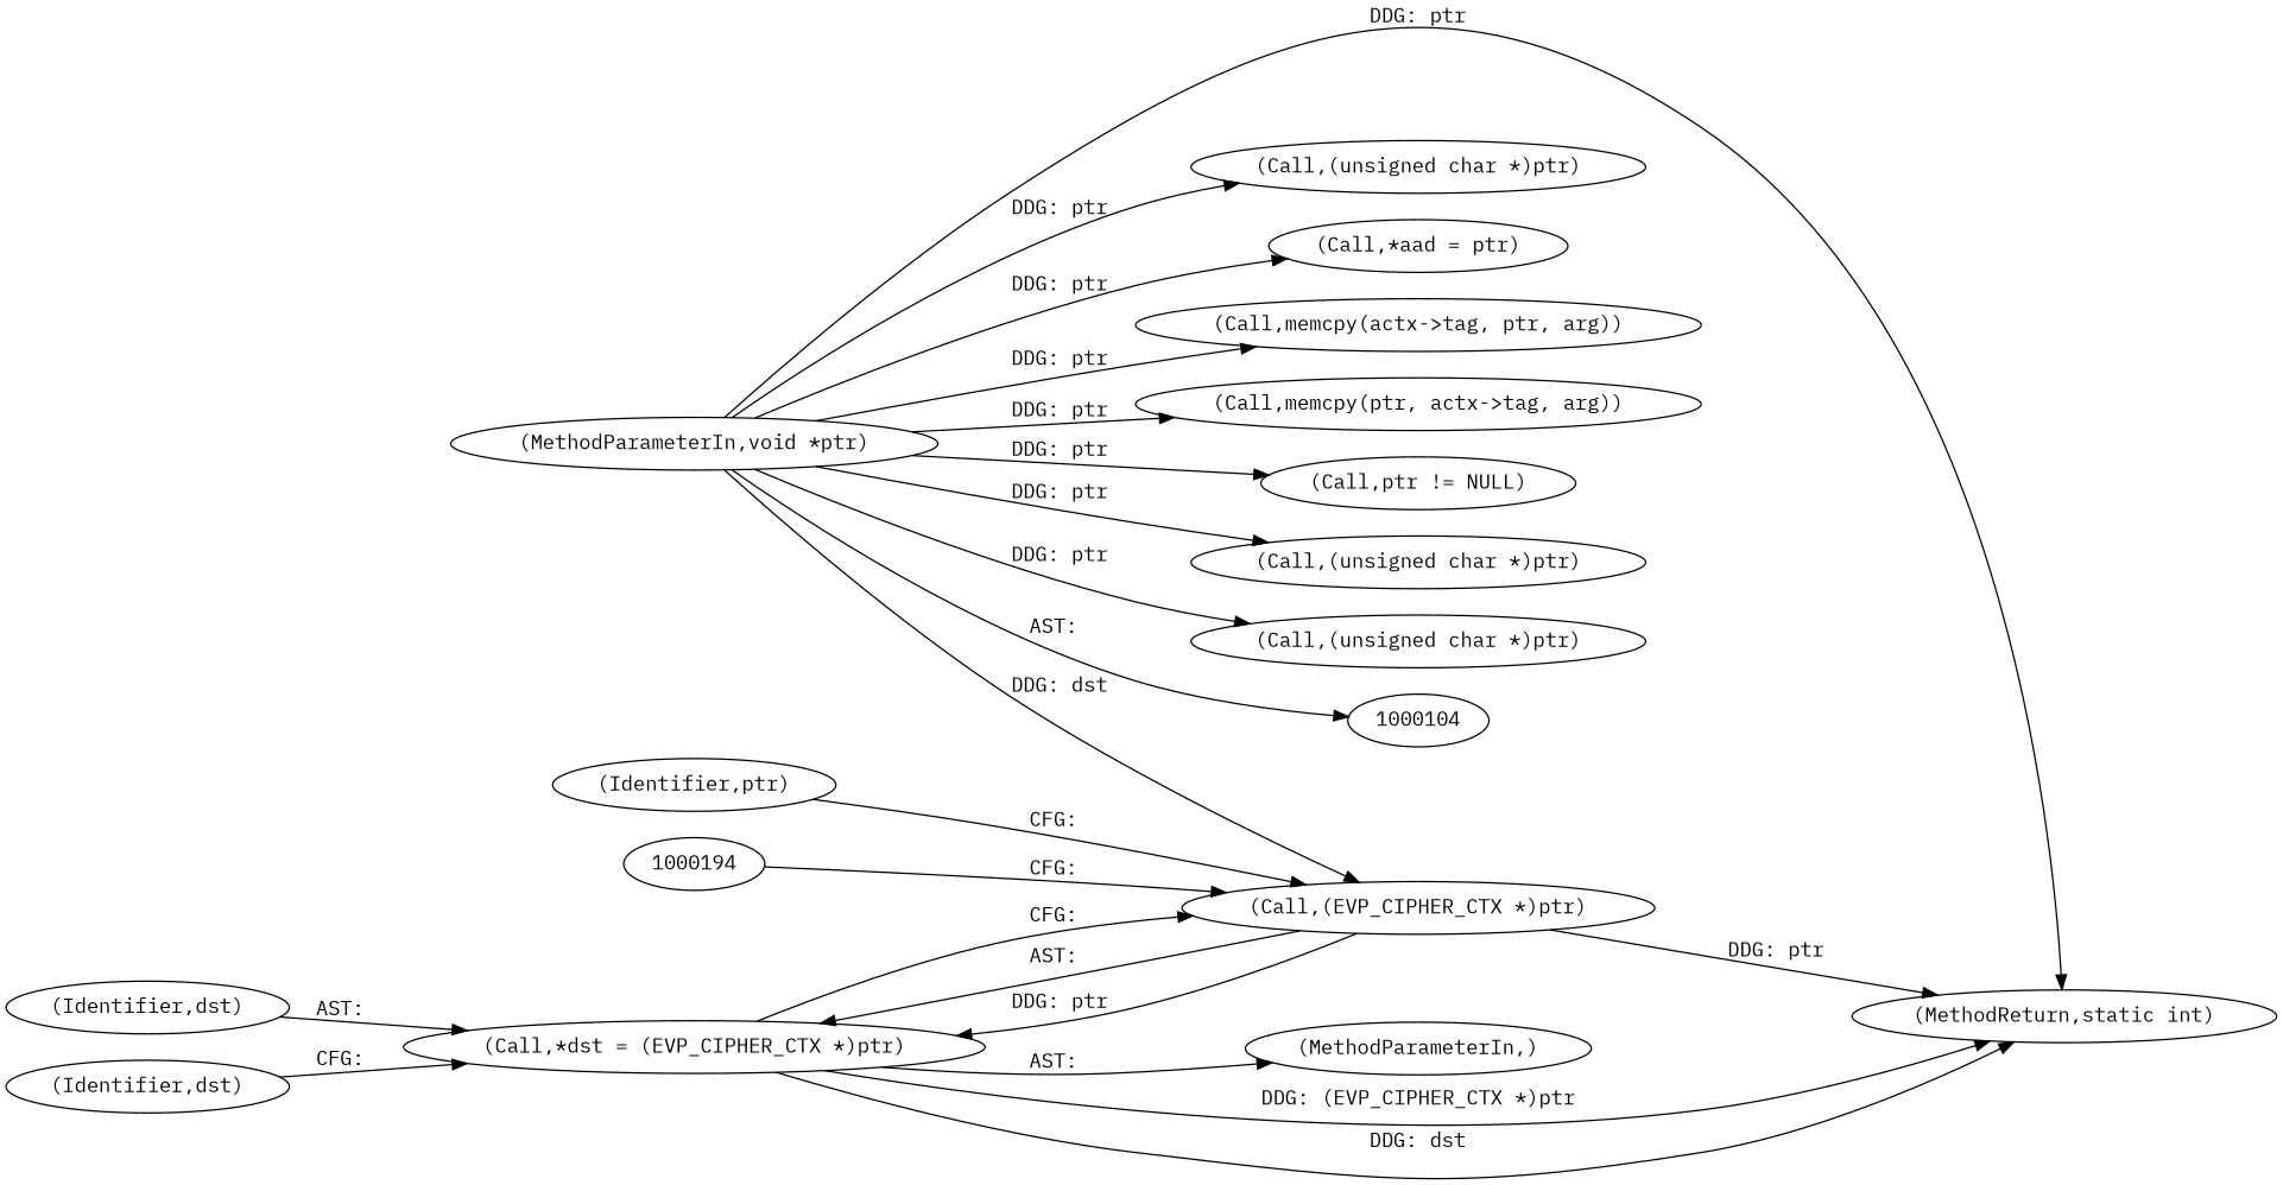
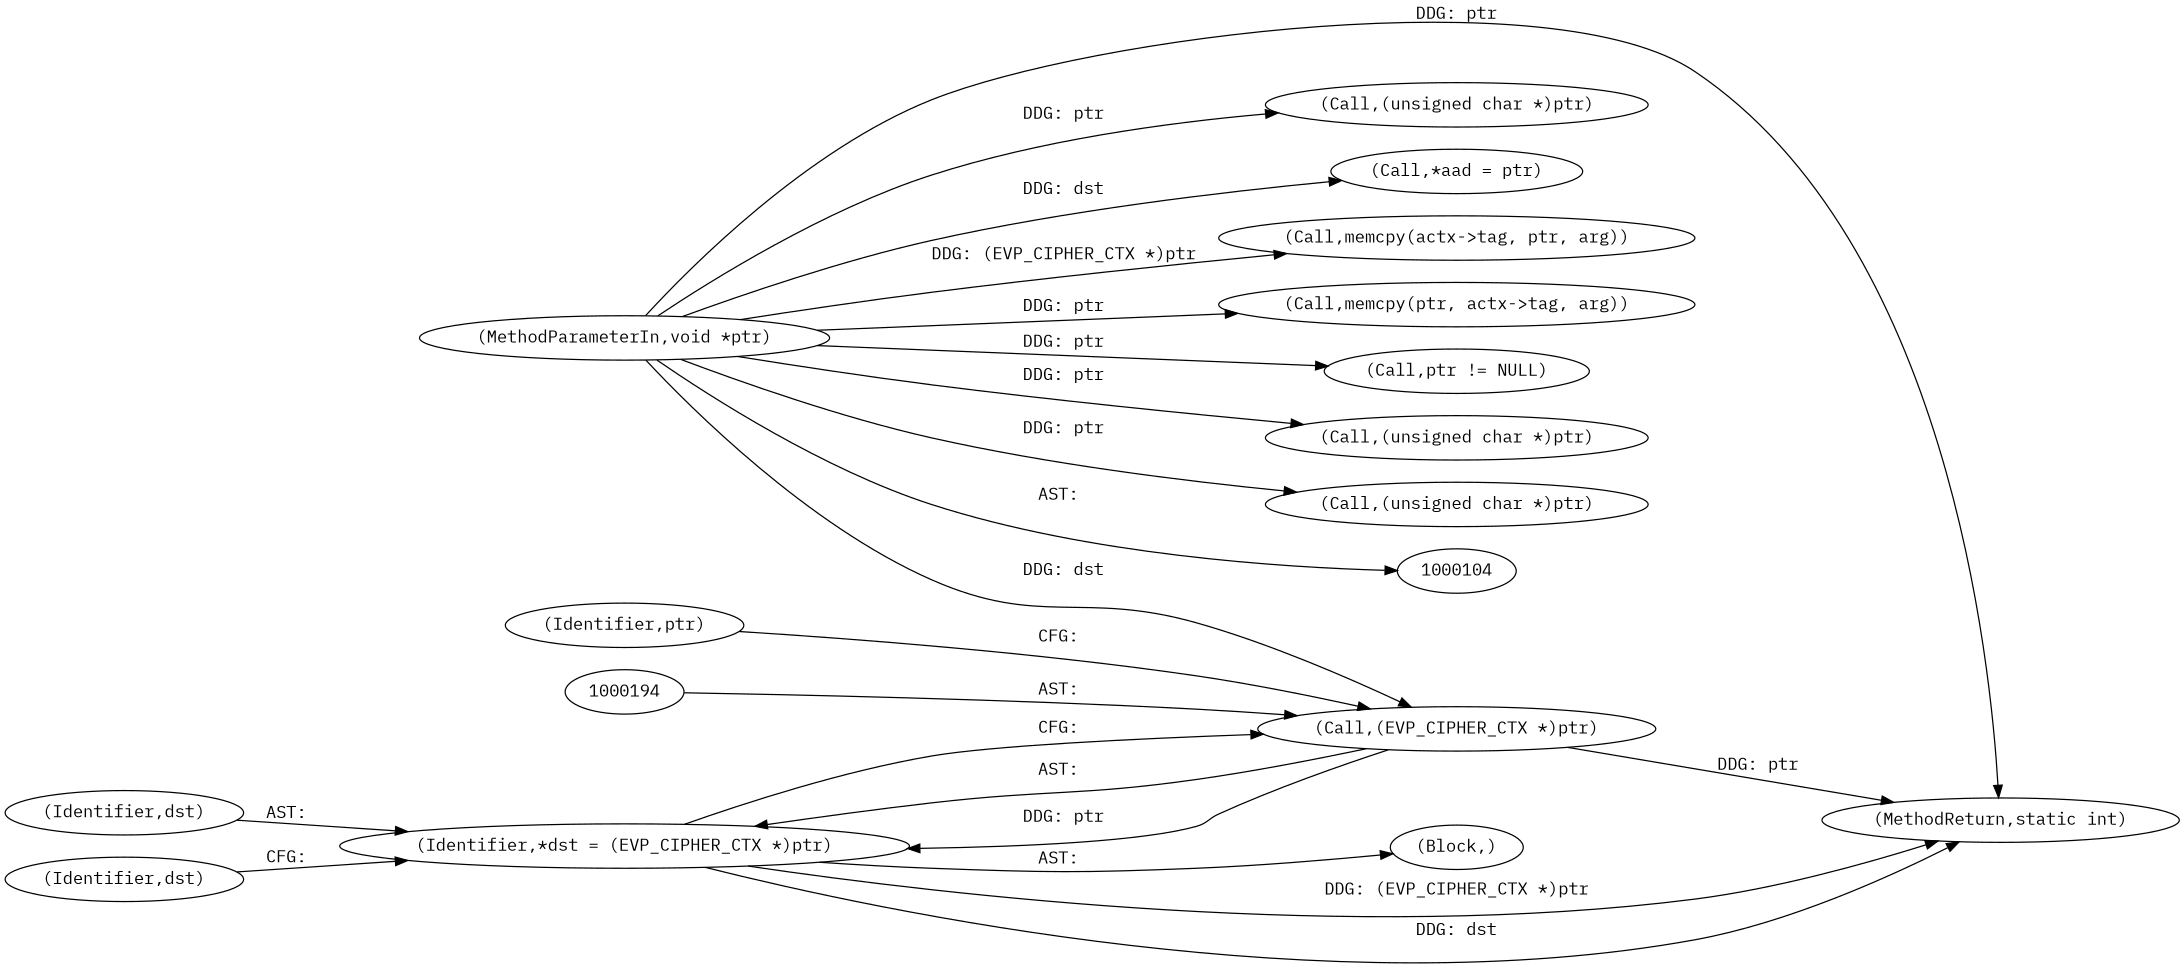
  digraph {
    fontname="IBM Plex Mono"
    rankdir=LR
    node [fontname="IBM Plex Mono"]
    edge [fontname="IBM Plex Mono"]
-   n1 [label="(Call,*dst = (EVP_CIPHER_CTX *)ptr)"]
+   n1 [label="(Identifier,*dst = (EVP_CIPHER_CTX *)ptr)"]
    n2 [label="(Call,(EVP_CIPHER_CTX *)ptr)"]
-   n3 [label="(MethodParameterIn,)"]
+   n3 [label="(Block,)"]
    n4 [label="(MethodReturn,static int)"]
    n5 [label="(Identifier,ptr)"]
    n6 [label="(MethodParameterIn,void *ptr)"]
    n7 [label="(Call,(unsigned char *)ptr)"]
    n8 [label="(Call,*aad = ptr)"]
    n9 [label="(Call,memcpy(actx->tag, ptr, arg))"]
    n10 [label="(Call,memcpy(ptr, actx->tag, arg))"]
    n11 [label="(Call,ptr != NULL)"]
    n12 [label="(Call,(unsigned char *)ptr)"]
    n13 [label="(Call,(unsigned char *)ptr)"]
    1000104
    n15 [label="(Identifier,dst)"]
    n16 [label="(Identifier,dst)"]
    1000194
    n1 -> n2 [label="CFG: "]
    n1 -> n3 [label="AST: "]
    n1 -> n4 [label="DDG: (EVP_CIPHER_CTX *)ptr"]
    n1 -> n4 [label="DDG: dst"]
    n2 -> n1 [label="AST: "]
    n2 -> n1 [label="DDG: ptr"]
    n2 -> n4 [label="DDG: ptr"]
    n5 -> n2 [label="CFG: "]
    n6 -> n2 [label="DDG: dst"]
    n6 -> n4 [label="DDG: ptr"]
    n6 -> n7 [label="DDG: ptr"]
-   n6 -> n8 [label="DDG: ptr"]
-   n6 -> n9 [label="DDG: ptr"]
+   n6 -> n8 [label="DDG: dst"]
+   n6 -> n9 [label="DDG: (EVP_CIPHER_CTX *)ptr"]
    n6 -> n10 [label="DDG: ptr"]
    n6 -> n11 [label="DDG: ptr"]
    n6 -> n12 [label="DDG: ptr"]
    n6 -> n13 [label="DDG: ptr"]
    n6 -> 1000104 [label="AST: "]
    n15 -> n1 [label="AST: "]
    n16 -> n1 [label="CFG: "]
-   1000194 -> n2 [label="CFG: "]
+   1000194 -> n2 [label="AST: "]
  }
